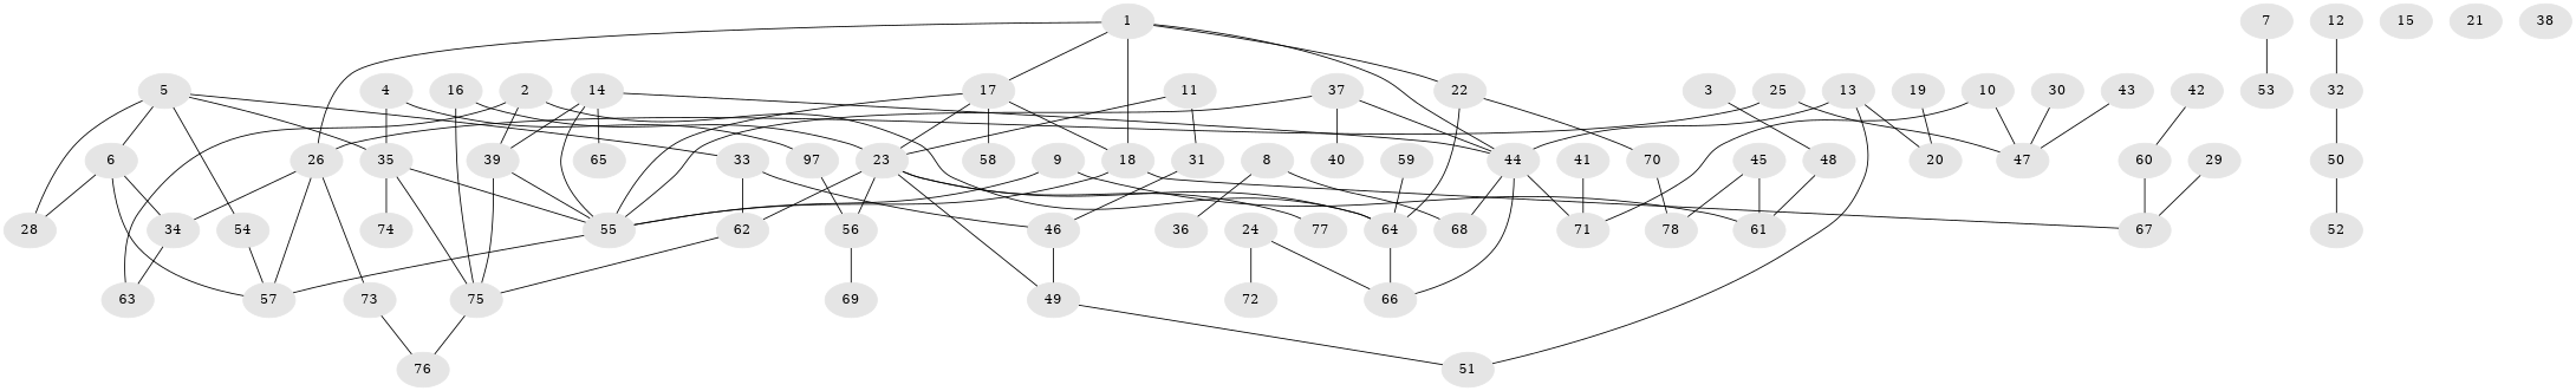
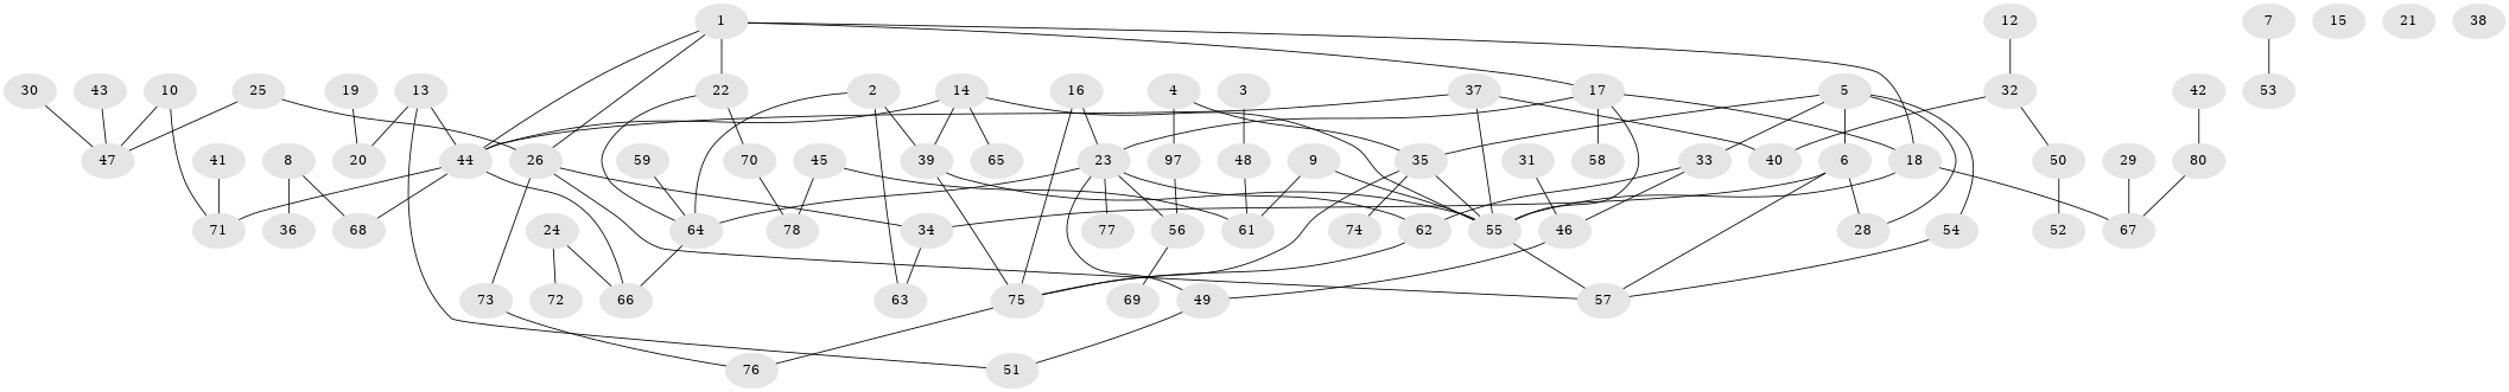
  graph {
    node [color=gray90 style=filled]
    1
    17
    18
    22
    26
    44
    55
    23
    58
    67
    64
    70
    34
    57
    73
    68
    71
    66
    2
    39
    63
    75
    3
    48
    61
    n26 [label=97]
    4
    35
    56
    74
    5
    6
    28
    33
    54
    62
    46
    7
    53
    8
    36
    9
    10
    47
-   11
    31
    49
    77
    12
    32
    40
    50
    13
    20
    51
    14
    65
    15
    16
    37
    76
    19
    21
    78
    69
    24
    72
    25
    29
    30
    52
    38
    41
    42
-   60
+   60 [label=80]
    43
    45
    59
    1 -- 17
    1 -- 18
    1 -- 22
    1 -- 26
    1 -- 44
    17 -- 18
    17 -- 55
    17 -- 23
    17 -- 58
    18 -- 55
    18 -- 67
    22 -- 64
    22 -- 70
    26 -- 34
    26 -- 57
    26 -- 73
    44 -- 68
    44 -- 71
    44 -- 66
    55 -- 57
    23 -- 64
    23 -- 56
    23 -- 62
    23 -- 49
    23 -- 77
    64 -- 66
    70 -- 78
    34 -- 63
    73 -- 76
    2 -- 64
    2 -- 39
    2 -- 63
    39 -- 55
    39 -- 75
    75 -- 76
    3 -- 48
    48 -- 61
    n26 -- 56
    4 -- n26
    4 -- 35
    35 -- 55
    35 -- 75
    35 -- 74
    56 -- 69
    5 -- 35
    5 -- 6
    5 -- 28
    5 -- 33
    5 -- 54
    6 -- 34
    6 -- 57
    6 -- 28
    33 -- 62
    33 -- 46
    54 -- 57
    62 -- 75
    46 -- 49
    7 -- 53
    8 -- 68
    8 -- 36
    9 -- 55
    9 -- 61
    10 -- 71
    10 -- 47
-   11 -- 23
-   11 -- 31
    31 -- 46
    49 -- 51
    12 -- 32
+   32 -- 40
    32 -- 50
    50 -- 52
    13 -- 44
    13 -- 20
    13 -- 51
    14 -- 44
    14 -- 55
    14 -- 39
    14 -- 65
    16 -- 23
    16 -- 75
    37 -- 44
    37 -- 55
    37 -- 40
    19 -- 20
    24 -- 66
    24 -- 72
    25 -- 26
    25 -- 47
    29 -- 67
    30 -- 47
    41 -- 71
    42 -- 60
    60 -- 67
    43 -- 47
    45 -- 61
    45 -- 78
    59 -- 64
  }
